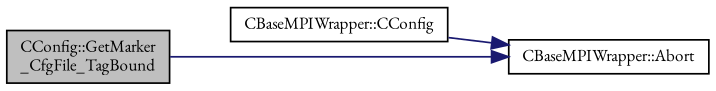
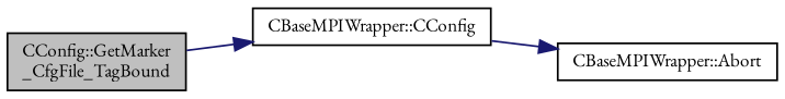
  digraph {
    fontname="EB Garamond"
    rankdir=LR
    node [color=black fillcolor=white fontname="EB Garamond" fontsize=10 shape=record style=filled]
    edge [color=midnightblue fontname="EB Garamond" fontsize=10 labelfontname=Helvetica labelfontsize=10 style=solid]
    n1 [fillcolor=grey75 fontcolor=black height=0.2 label="CConfig::GetMarker\l_CfgFile_TagBound" width=0.4]
    n2 [height=0.2 label="CBaseMPIWrapper::CConfig" width=0.4]
    n3 [height=0.2 label="CBaseMPIWrapper::Abort" width=0.4]
-   n1 -> n3
+   n1 -> n2
    n2 -> n3
  }
